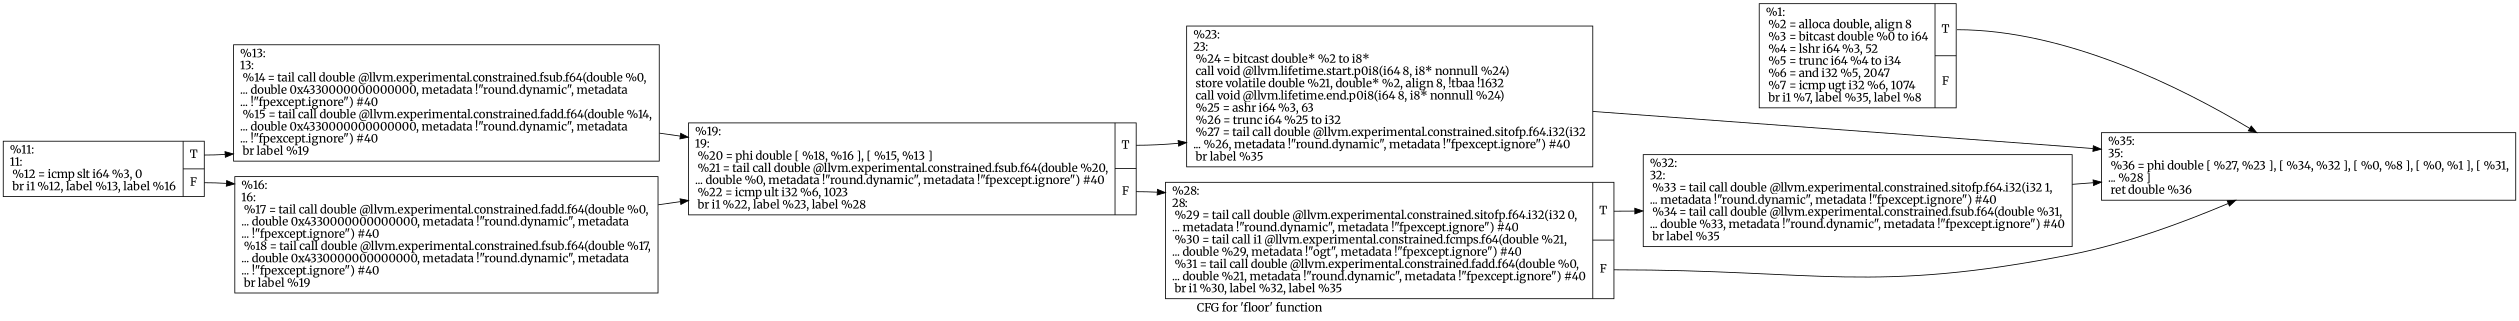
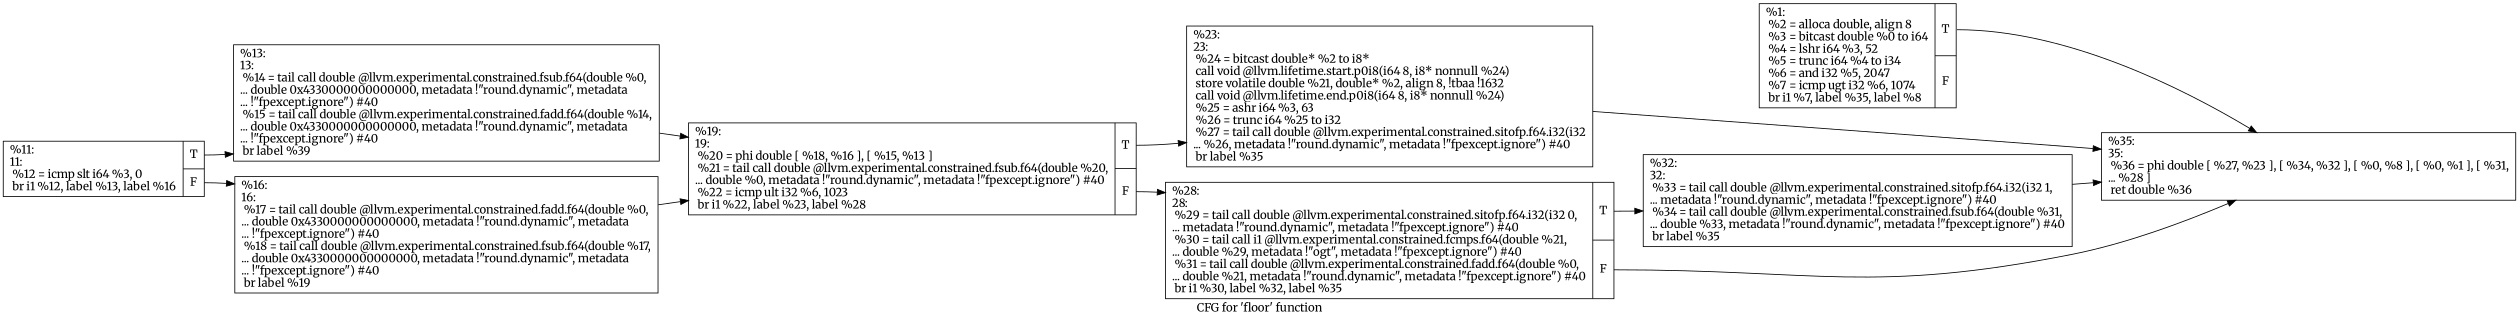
  digraph {
    fontname=Merriweather
    label="CFG for 'floor' function"
    rankdir=LR
    node [fontname=Merriweather shape=record]
    edge [fontname=Merriweather tailport=s0]
    n1 [label="{%1:\l  %2 = alloca double, align 8\l  %3 = bitcast double %0 to i64\l  %4 = lshr i64 %3, 52\l  %5 = trunc i64 %4 to i34\l  %6 = and i32 %5, 2047\l  %7 = icmp ugt i32 %6, 1074\l  br i1 %7, label %35, label %8\l|{<s0>T|<s1>F}}"]
    n2 [label="{%35:\l35:                                               \l  %36 = phi double [ %27, %23 ], [ %34, %32 ], [ %0, %8 ], [ %0, %1 ], [ %31,\l... %28 ]\l  ret double %36\l}"]
    n3 [label="{%11:\l11:                                               \l  %12 = icmp slt i64 %3, 0\l  br i1 %12, label %13, label %16\l|{<s0>T|<s1>F}}"]
-   n4 [label="{%13:\l13:                                               \l  %14 = tail call double @llvm.experimental.constrained.fsub.f64(double %0,\l... double 0x4330000000000000, metadata !\"round.dynamic\", metadata\l... !\"fpexcept.ignore\") #40\l  %15 = tail call double @llvm.experimental.constrained.fadd.f64(double %14,\l... double 0x4330000000000000, metadata !\"round.dynamic\", metadata\l... !\"fpexcept.ignore\") #40\l  br label %19\l}"]
+   n4 [label="{%13:\l13:                                               \l  %14 = tail call double @llvm.experimental.constrained.fsub.f64(double %0,\l... double 0x4330000000000000, metadata !\"round.dynamic\", metadata\l... !\"fpexcept.ignore\") #40\l  %15 = tail call double @llvm.experimental.constrained.fadd.f64(double %14,\l... double 0x4330000000000000, metadata !\"round.dynamic\", metadata\l... !\"fpexcept.ignore\") #40\l  br label %39\l}"]
    n5 [label="{%16:\l16:                                               \l  %17 = tail call double @llvm.experimental.constrained.fadd.f64(double %0,\l... double 0x4330000000000000, metadata !\"round.dynamic\", metadata\l... !\"fpexcept.ignore\") #40\l  %18 = tail call double @llvm.experimental.constrained.fsub.f64(double %17,\l... double 0x4330000000000000, metadata !\"round.dynamic\", metadata\l... !\"fpexcept.ignore\") #40\l  br label %19\l}"]
    n6 [label="{%19:\l19:                                               \l  %20 = phi double [ %18, %16 ], [ %15, %13 ]\l  %21 = tail call double @llvm.experimental.constrained.fsub.f64(double %20,\l... double %0, metadata !\"round.dynamic\", metadata !\"fpexcept.ignore\") #40\l  %22 = icmp ult i32 %6, 1023\l  br i1 %22, label %23, label %28\l|{<s0>T|<s1>F}}"]
    n7 [label="{%23:\l23:                                               \l  %24 = bitcast double* %2 to i8*\l  call void @llvm.lifetime.start.p0i8(i64 8, i8* nonnull %24)\l  store volatile double %21, double* %2, align 8, !tbaa !1632\l  call void @llvm.lifetime.end.p0i8(i64 8, i8* nonnull %24)\l  %25 = ashr i64 %3, 63\l  %26 = trunc i64 %25 to i32\l  %27 = tail call double @llvm.experimental.constrained.sitofp.f64.i32(i32\l... %26, metadata !\"round.dynamic\", metadata !\"fpexcept.ignore\") #40\l  br label %35\l}"]
    n8 [label="{%28:\l28:                                               \l  %29 = tail call double @llvm.experimental.constrained.sitofp.f64.i32(i32 0,\l... metadata !\"round.dynamic\", metadata !\"fpexcept.ignore\") #40\l  %30 = tail call i1 @llvm.experimental.constrained.fcmps.f64(double %21,\l... double %29, metadata !\"ogt\", metadata !\"fpexcept.ignore\") #40\l  %31 = tail call double @llvm.experimental.constrained.fadd.f64(double %0,\l... double %21, metadata !\"round.dynamic\", metadata !\"fpexcept.ignore\") #40\l  br i1 %30, label %32, label %35\l|{<s0>T|<s1>F}}"]
    n9 [label="{%32:\l32:                                               \l  %33 = tail call double @llvm.experimental.constrained.sitofp.f64.i32(i32 1,\l... metadata !\"round.dynamic\", metadata !\"fpexcept.ignore\") #40\l  %34 = tail call double @llvm.experimental.constrained.fsub.f64(double %31,\l... double %33, metadata !\"round.dynamic\", metadata !\"fpexcept.ignore\") #40\l  br label %35\l}"]
    n1 -> n2
    n3 -> n4
    n3 -> n5 [tailport=s1]
    n4 -> n6
    n5 -> n6
    n6 -> n7
    n6 -> n8 [tailport=s1]
    n7 -> n2
    n8 -> n2 [tailport=s1]
    n8 -> n9
    n9 -> n2
  }
